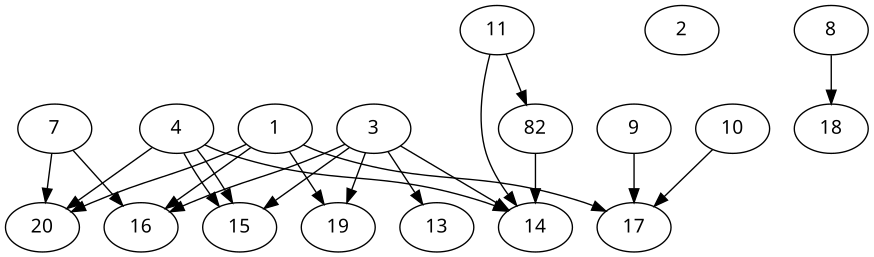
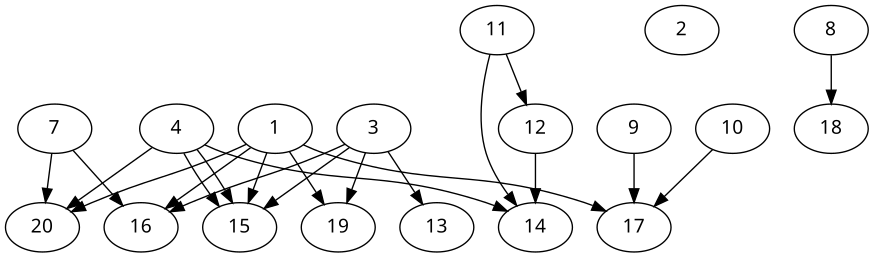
  digraph {
    fontname="Noto Sans"
    node [alpha=0.16 fontname="Noto Sans"]
    edge [fontname="Noto Sans"]
    1 [alpha=0.11 expect_size=22948864]
    15 [expect_size=31300608]
    16 [expect_size=35488768]
    17 [alpha=0.02 expect_size=8882176]
    19 [alpha=0.02 expect_size=42481664]
    20 [alpha=0.00 expect_size=32369664]
    2 [alpha=0.15 expect_size=18786304]
    3 [alpha=0.17 expect_size=43210752]
    13 [alpha=0.13 expect_size=15876096]
    14 [alpha=0.09 expect_size=9212928]
    4 [alpha=0.09 expect_size=32438272]
    7 [alpha=0.05 expect_size=43679744]
    8 [alpha=0.10 expect_size=49429504]
    18 [alpha=0.02 expect_size=19884032]
    9 [expect_size=26399744]
    10 [alpha=0.11 expect_size=31288320]
    11 [alpha=0.01 expect_size=47651840]
-   12 [alpha=0.01 expect_size=26719232 label=82]
+   12 [alpha=0.01 expect_size=26719232]
+   1 -> 15
    1 -> 16
    1 -> 17
    1 -> 19
    1 -> 20
    3 -> 15
    3 -> 16
    3 -> 19
    3 -> 13
-   3 -> 14
    4 -> 15
    4 -> 15
    4 -> 20
    4 -> 14
    7 -> 16
    7 -> 20
    8 -> 18
    9 -> 17
    10 -> 17
    11 -> 14
    11 -> 12
    12 -> 14
  }
